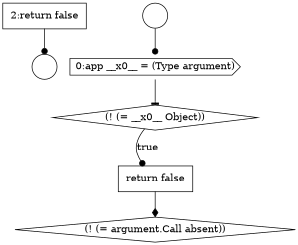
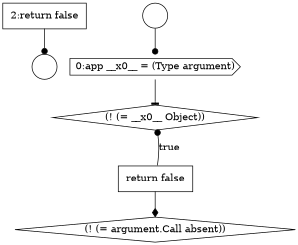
  digraph {
    node [color=black fillcolor=white shape=none style=filled]
    edge [arrowhead=dot color=black]
    n1 [label=<<font color="black">     <table border="0" cellborder="1" cellspacing="0" cellpadding="10">       <tr><td align="left">2:return false</td></tr>     </table>   </font>> margin=0]
    n2 [label=" " shape=circle]
    n3 [label=<<font color="black">0:app __x0__ = (Type argument)</font>> shape=cds]
    n4 [label=<<font color="black">(! (= __x0__ Object))</font>> shape=diamond]
    n5 [label=<<font color="black">     <table border="0" cellborder="1" cellspacing="0" cellpadding="10">       <tr><td align="left">return false</td></tr>     </table>   </font>> margin=0]
    n6 [label=<<font color="black">(! (= argument.Call absent))</font>> shape=diamond]
    n7 [label=" " shape=circle]
    n1 -> n2
    n3 -> n4 [arrowhead=tee]
-   n4 -> n5 [label=<<font color="black">true</font>>]
+   n5 -> n4 [label=<<font color="black">true</font>>]
    n5 -> n6 [arrowhead=diamond]
    n7 -> n3
  }
